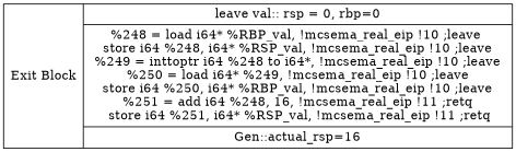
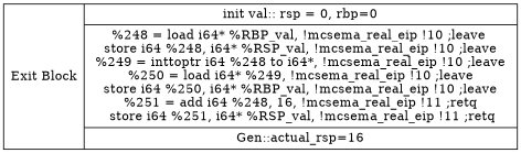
  digraph {
-   n1 [label="Exit Block| {leave val:: rsp = 0, rbp=0 | %248 = load i64* %RBP_val, !mcsema_real_eip !10           ;leave \n store i64 %248, i64* %RSP_val, !mcsema_real_eip !10       ;leave \n %249 = inttoptr i64 %248 to i64*, !mcsema_real_eip !10    ;leave \n %250 = load i64* %249, !mcsema_real_eip !10               ;leave \n store i64 %250, i64* %RBP_val, !mcsema_real_eip !10       ;leave \n %251 = add i64 %248, 16, !mcsema_real_eip !11             ;retq \n store i64 %251, i64* %RSP_val, !mcsema_real_eip !11       ;retq | Gen::actual_rsp=16}" shape=record]
+   n1 [label="Exit Block| {init val:: rsp = 0, rbp=0 | %248 = load i64* %RBP_val, !mcsema_real_eip !10           ;leave \n store i64 %248, i64* %RSP_val, !mcsema_real_eip !10       ;leave \n %249 = inttoptr i64 %248 to i64*, !mcsema_real_eip !10    ;leave \n %250 = load i64* %249, !mcsema_real_eip !10               ;leave \n store i64 %250, i64* %RBP_val, !mcsema_real_eip !10       ;leave \n %251 = add i64 %248, 16, !mcsema_real_eip !11             ;retq \n store i64 %251, i64* %RSP_val, !mcsema_real_eip !11       ;retq | Gen::actual_rsp=16}" shape=record]
  }
